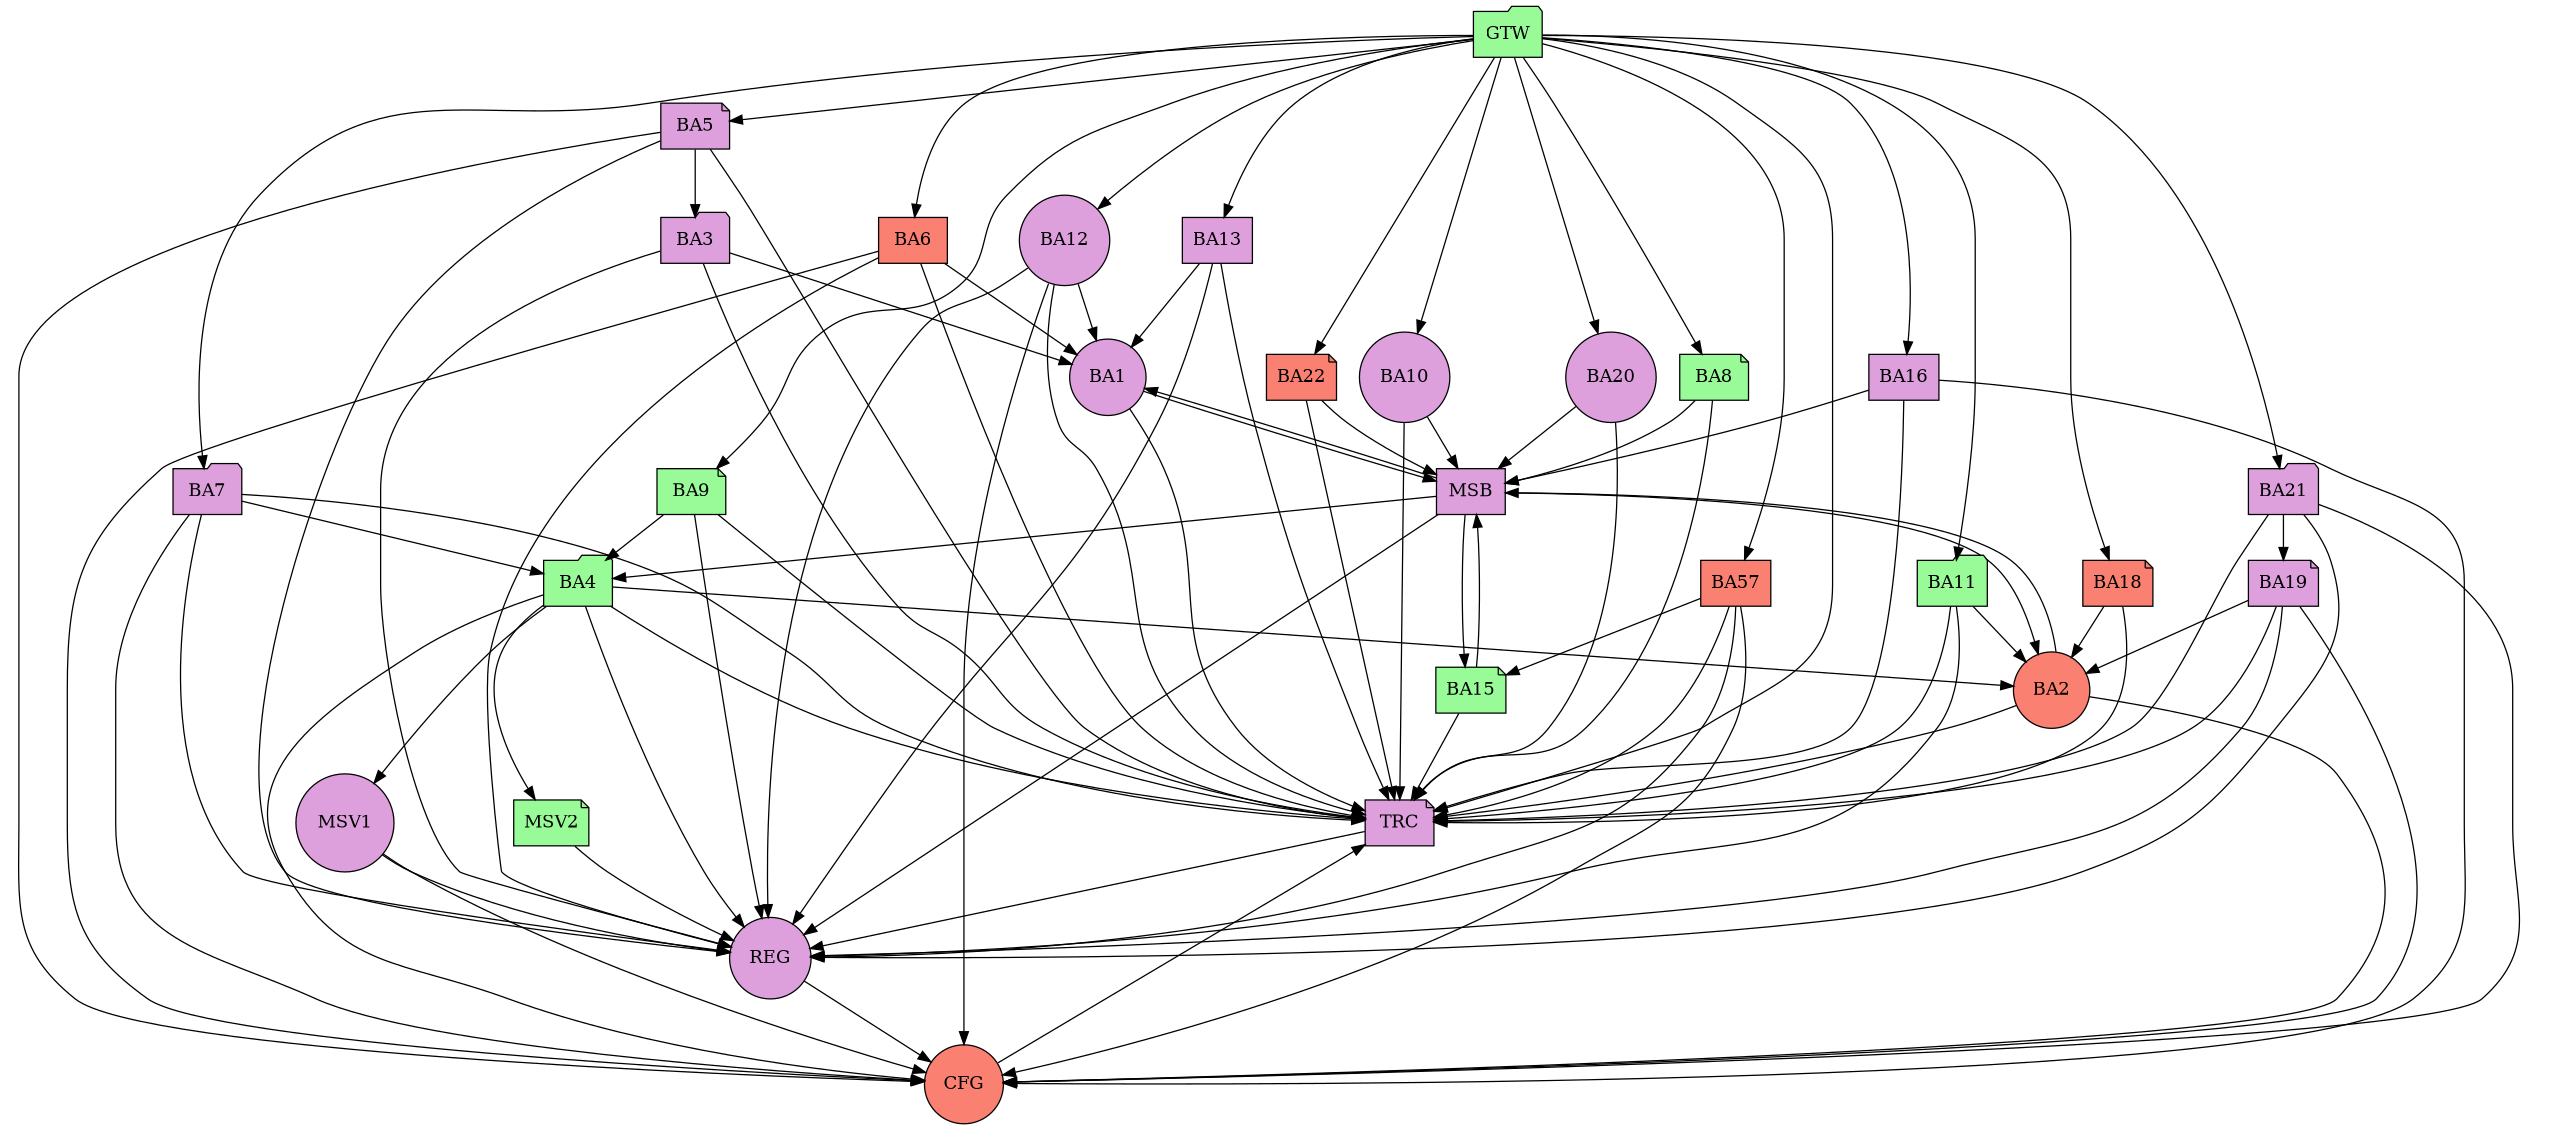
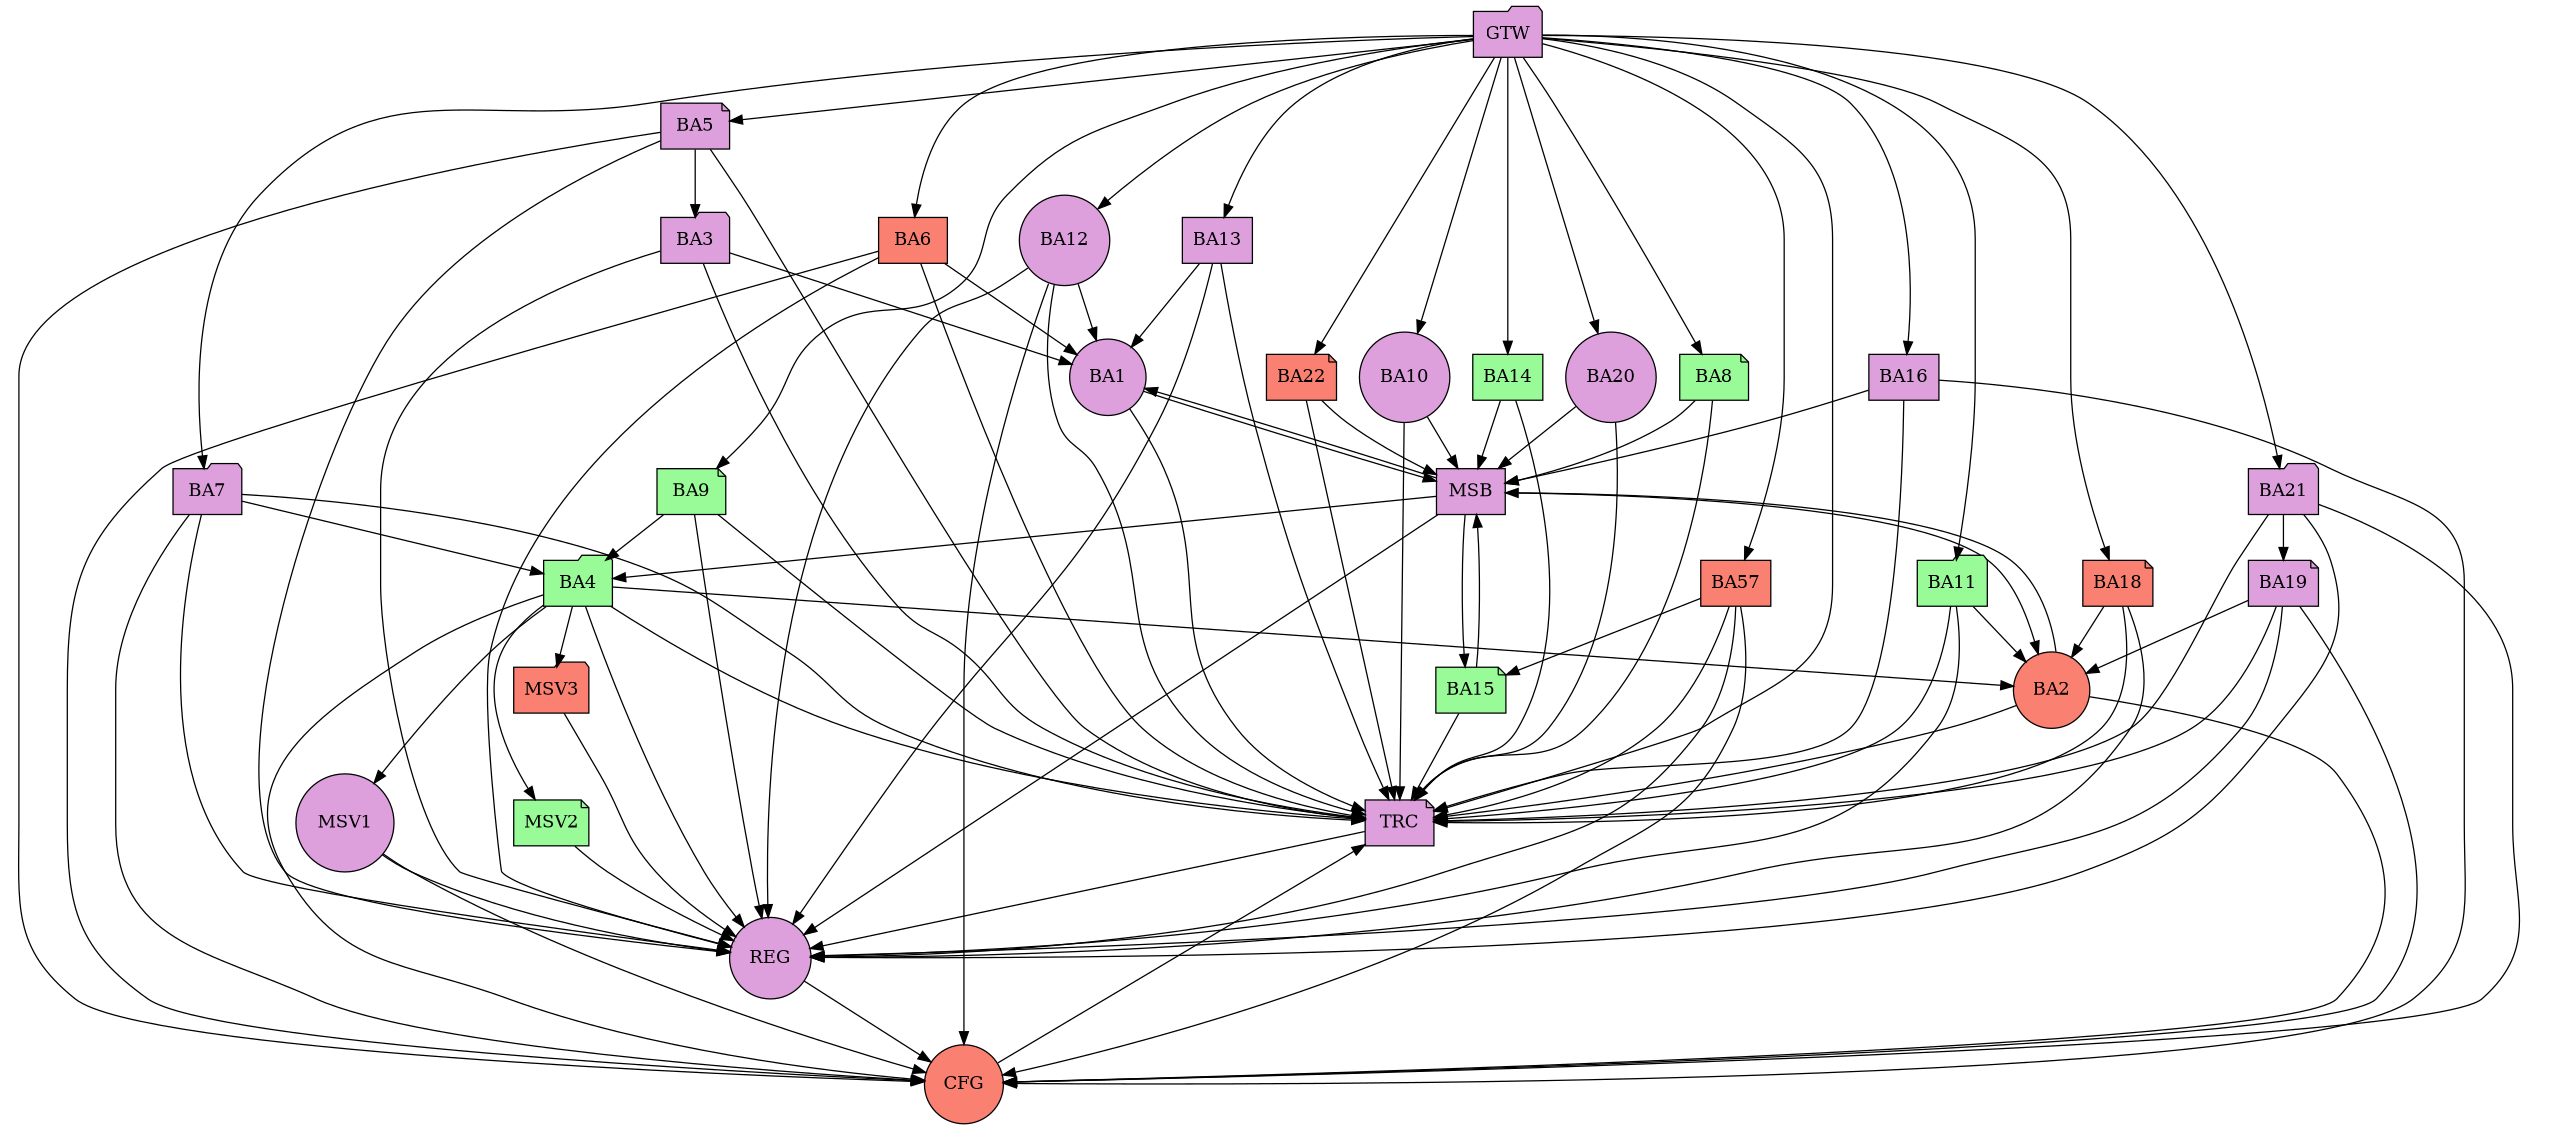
  strict digraph {
    node [fillcolor=plum shape=note style=filled]
    n1 [label=BA1 shape=circle]
    n2 [label=MSB shape=box]
    n3 [label=TRC]
    n4 [fillcolor=salmon label=BA2 shape=circle]
    n5 [label=REG shape=circle]
    n6 [fillcolor=palegreen label=BA4 shape=folder]
    n7 [fillcolor=palegreen label=BA15]
    n8 [fillcolor=salmon label=CFG shape=circle]
    n9 [label=BA3 shape=folder]
    n10 [label=MSV1 shape=circle]
    n11 [fillcolor=palegreen label=MSV2]
+   n12 [fillcolor=salmon label=MSV3 shape=folder]
    n13 [label=BA5]
    n14 [fillcolor=salmon label=BA6 shape=box]
    n15 [label=BA7 shape=folder]
    n16 [fillcolor=palegreen label=BA8]
    n17 [fillcolor=palegreen label=BA9]
    n18 [label=BA10 shape=circle]
    n19 [fillcolor=palegreen label=BA11 shape=folder]
    n20 [label=BA12 shape=circle]
    n21 [label=BA13 shape=box]
+   n22 [fillcolor=palegreen label=BA14 shape=box]
    n23 [label=BA16 shape=box]
    n24 [fillcolor=salmon label=BA57 shape=box]
    n25 [fillcolor=salmon label=BA18]
    n26 [label=BA19]
    n27 [label=BA20 shape=circle]
    n28 [label=BA21 shape=folder]
    n29 [fillcolor=salmon label=BA22]
-   n30 [fillcolor=palegreen label=GTW shape=folder]
+   n30 [label=GTW shape=folder]
    n1 -> n2
    n1 -> n3
    n2 -> n1
    n2 -> n4
    n2 -> n5
    n2 -> n6
    n2 -> n7
    n3 -> n5
    n4 -> n2
    n4 -> n3
    n4 -> n8
    n5 -> n8
    n6 -> n3
    n6 -> n4
    n6 -> n5
    n6 -> n8
    n6 -> n10
    n6 -> n11
+   n6 -> n12
    n7 -> n2
    n7 -> n3
    n8 -> n3
    n9 -> n1
    n9 -> n3
    n9 -> n5
    n10 -> n5
    n10 -> n8
    n11 -> n5
+   n12 -> n5
    n13 -> n3
    n13 -> n5
    n13 -> n8
    n13 -> n9
    n14 -> n1
    n14 -> n3
    n14 -> n5
    n14 -> n8
    n15 -> n3
    n15 -> n5
    n15 -> n6
    n15 -> n8
    n16 -> n2
    n16 -> n3
    n17 -> n3
    n17 -> n5
    n17 -> n6
    n18 -> n2
    n18 -> n3
    n19 -> n3
    n19 -> n4
    n19 -> n5
    n20 -> n1
    n20 -> n3
    n20 -> n5
    n20 -> n8
    n21 -> n1
    n21 -> n3
    n21 -> n5
+   n22 -> n2
+   n22 -> n3
    n23 -> n2
    n23 -> n3
    n23 -> n8
    n24 -> n3
    n24 -> n5
    n24 -> n7
    n24 -> n8
    n25 -> n3
    n25 -> n4
+   n25 -> n5
    n26 -> n3
    n26 -> n4
    n26 -> n5
    n26 -> n8
    n27 -> n2
    n27 -> n3
    n28 -> n3
    n28 -> n5
    n28 -> n8
    n28 -> n26
    n29 -> n2
    n29 -> n3
    n30 -> n3
    n30 -> n13
    n30 -> n14
    n30 -> n15
    n30 -> n16
    n30 -> n17
    n30 -> n18
    n30 -> n19
    n30 -> n20
    n30 -> n21
+   n30 -> n22
    n30 -> n23
    n30 -> n24
    n30 -> n25
    n30 -> n27
    n30 -> n28
    n30 -> n29
  }
